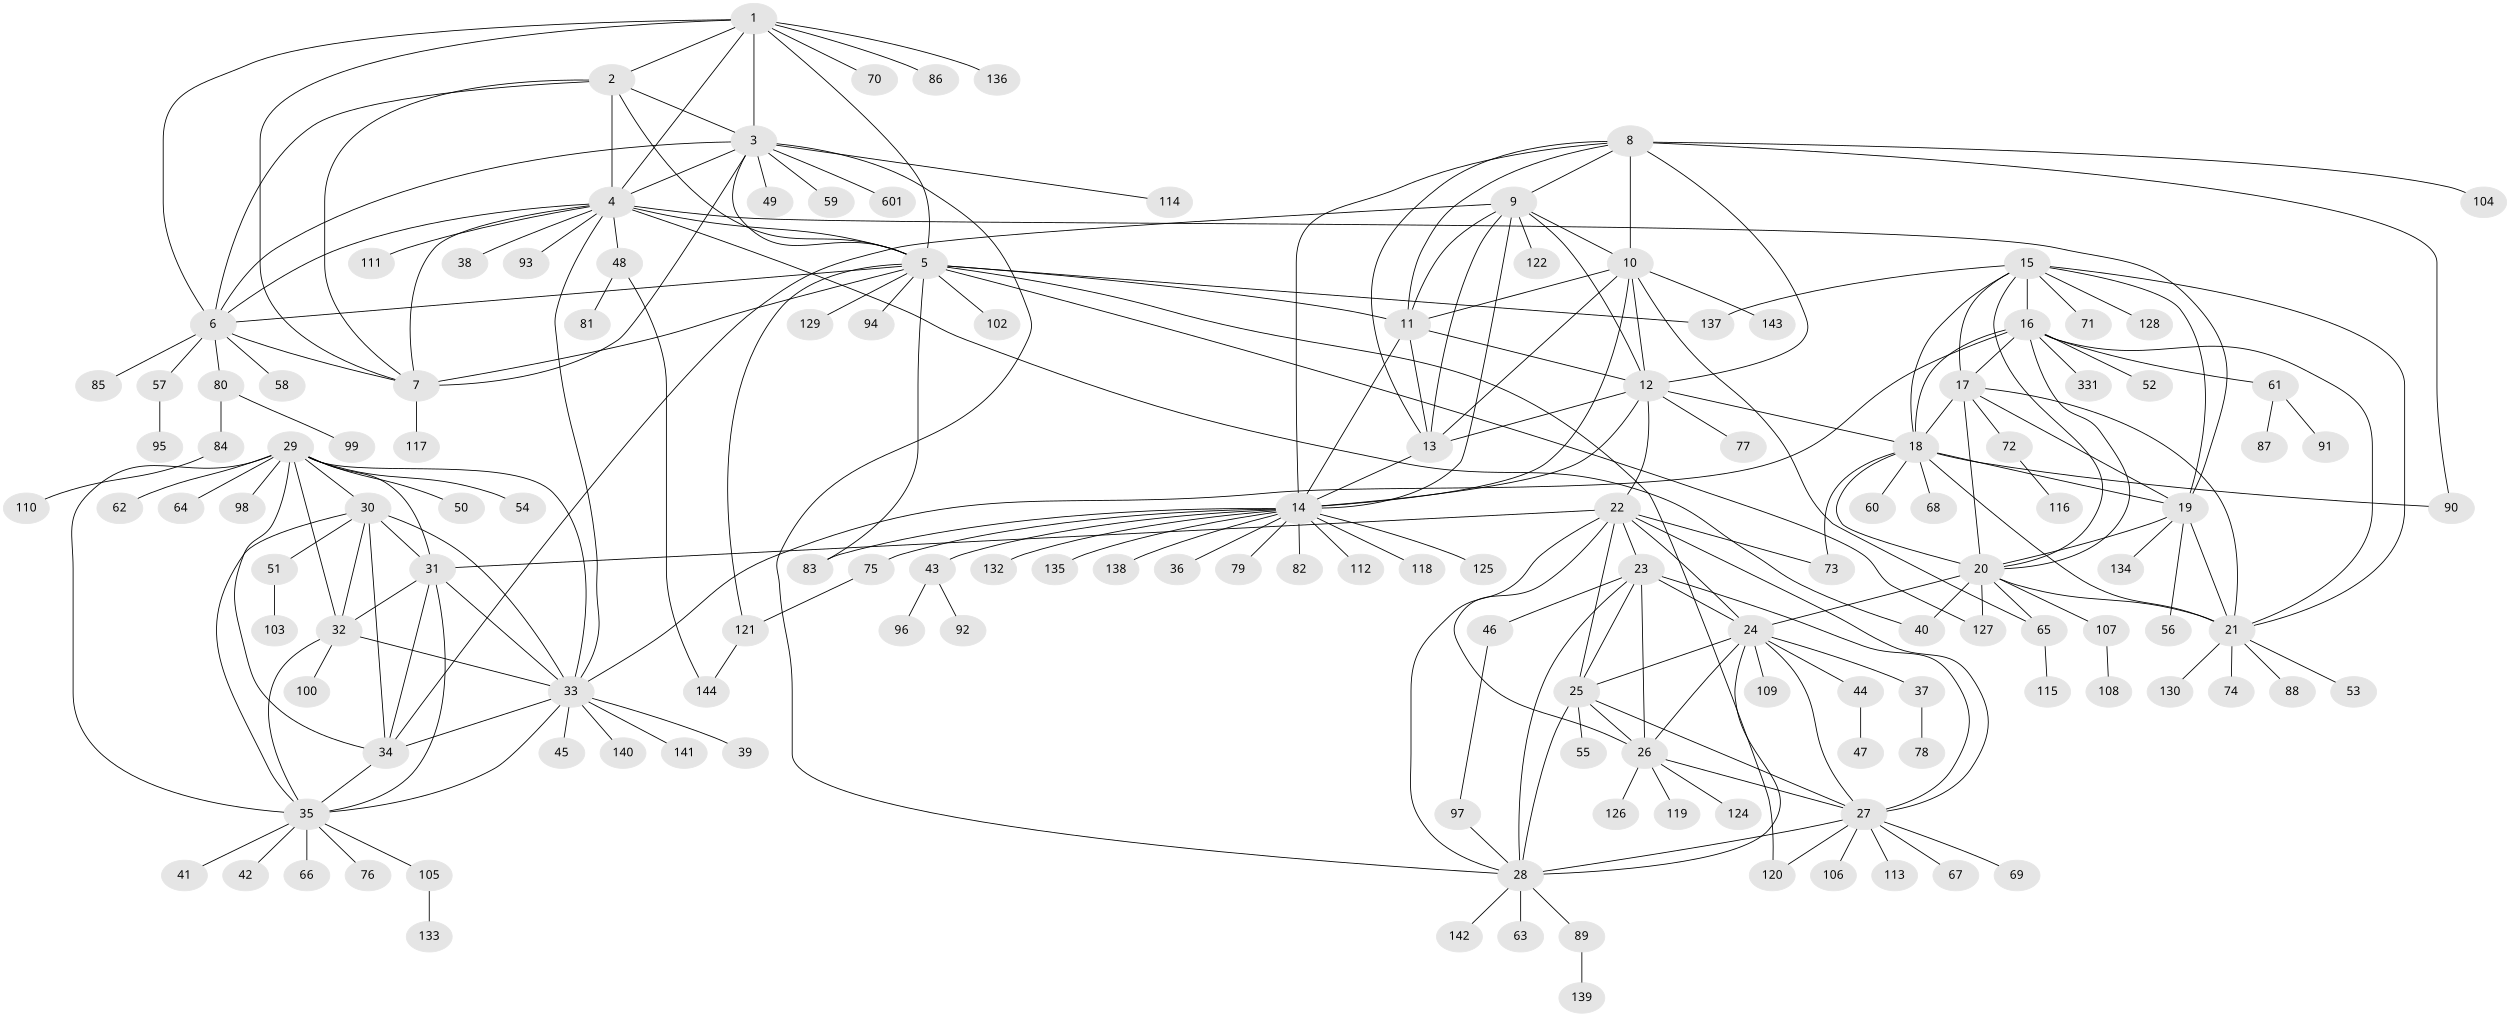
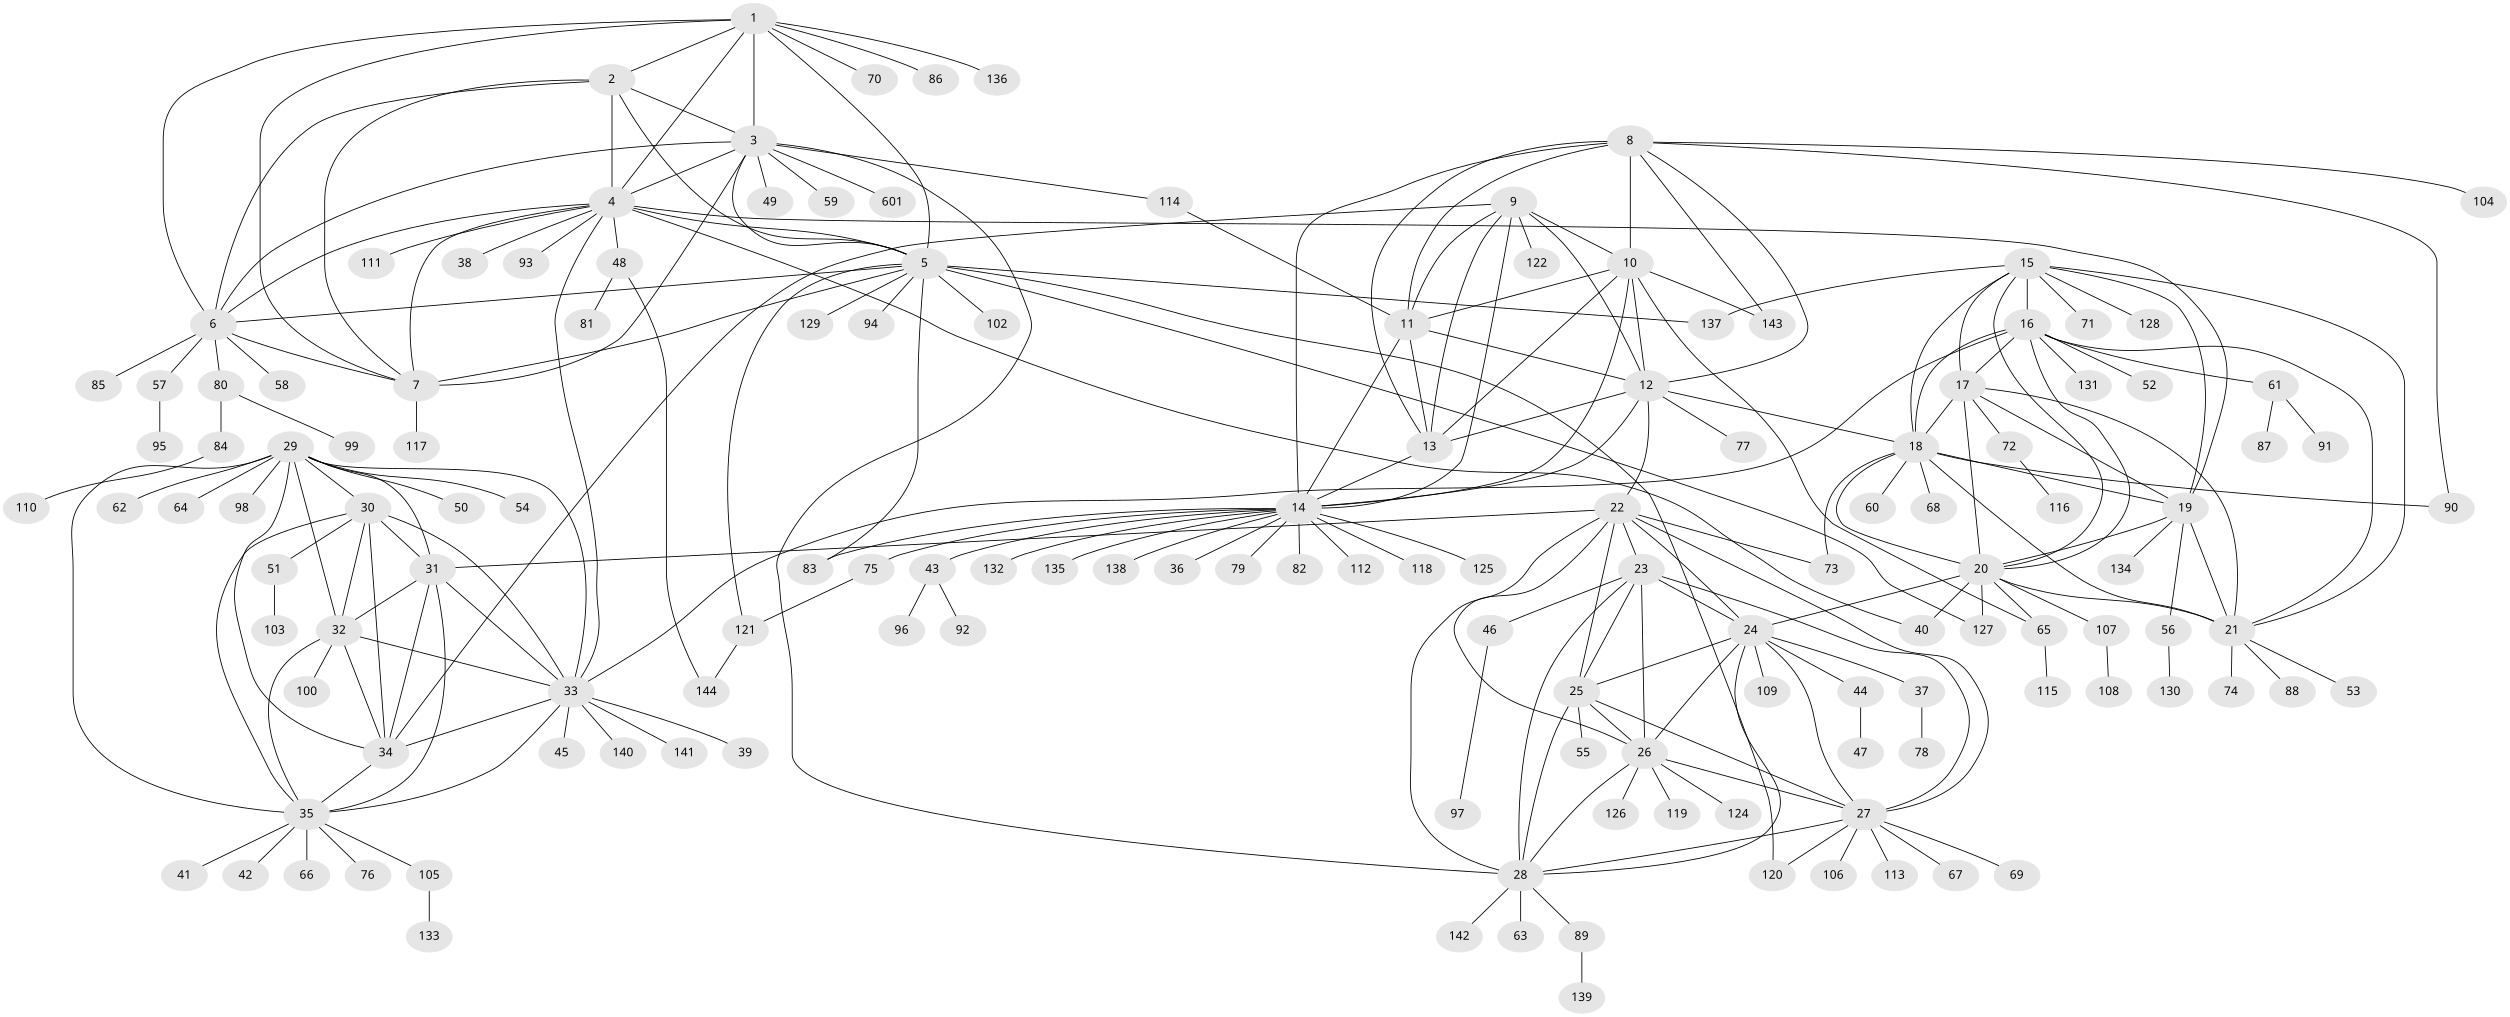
  graph {
    fontname="Noto Sans"
    node [color=gray90 fontname="Noto Sans" style=filled]
    edge [fontname="Noto Sans"]
    1
    2
    3
    4
    5
    6
    7
    70
    86
    136
    28
    49
    59
    n14 [label=601]
    114
    19
    33
    38
    40
    48
    93
    111
    11
    83
    94
    102
    120
    121
    127
    129
    137
    57
    58
    80
    85
    117
    63
    89
    142
    20
    21
    56
    134
    34
    35
    39
    45
    140
    141
    81
    144
    12
    13
    14
    95
    84
    99
    8
    9
    10
    90
    104
    122
    65
    143
    18
    22
    77
    36
    43
    75
    79
    82
    112
    118
    125
    132
    135
    138
    115
    60
    68
    73
    24
    23
    25
    26
    27
    31
    92
    96
    15
    16
    17
    71
    128
    52
    61
-   131 [label=331]
+   131
    72
    107
    53
    74
    88
    87
    91
    116
    130
    37
    44
    109
    108
    46
    55
    119
    124
    126
    67
    69
    106
    113
    32
    97
    78
    47
    139
    29
    30
    50
    54
    62
    64
    98
    51
    100
    41
    42
    66
    76
    105
    103
    133
    110
    1 -- 2
    1 -- 3
    1 -- 4
    1 -- 5
    1 -- 6
    1 -- 7
    1 -- 70
    1 -- 86
    1 -- 136
    2 -- 3
    2 -- 4
    2 -- 5
    2 -- 6
    2 -- 7
    3 -- 4
    3 -- 5
    3 -- 6
    3 -- 7
    3 -- 28
    3 -- 49
    3 -- 59
    3 -- n14
    3 -- 114
    4 -- 5
    4 -- 6
    4 -- 7
    4 -- 19
    4 -- 33
    4 -- 38
    4 -- 40
    4 -- 48
    4 -- 93
    4 -- 111
    5 -- 6
    5 -- 7
-   5 -- 11
+   114 -- 11
    5 -- 83
    5 -- 94
    5 -- 102
    5 -- 120
    5 -- 121
    5 -- 127
    5 -- 129
    5 -- 137
    6 -- 7
    6 -- 57
    6 -- 58
    6 -- 80
    6 -- 85
    7 -- 117
    28 -- 63
    28 -- 89
    28 -- 142
    19 -- 20
    19 -- 21
    19 -- 56
    19 -- 134
    33 -- 34
    33 -- 35
    33 -- 39
    33 -- 45
    33 -- 140
    33 -- 141
    48 -- 81
    48 -- 144
    11 -- 12
    11 -- 13
    11 -- 14
    121 -- 144
    57 -- 95
    80 -- 84
    80 -- 99
    89 -- 139
    20 -- 40
    20 -- 127
    20 -- 21
    20 -- 65
    20 -- 24
    20 -- 107
    21 -- 53
    21 -- 74
    21 -- 88
-   21 -- 130
+   56 -- 130
    34 -- 35
    35 -- 41
    35 -- 42
    35 -- 66
    35 -- 76
    35 -- 105
    12 -- 13
    12 -- 14
    12 -- 18
    12 -- 22
    12 -- 77
    13 -- 14
    14 -- 83
    14 -- 36
    14 -- 43
    14 -- 75
    14 -- 79
    14 -- 82
    14 -- 112
    14 -- 118
    14 -- 125
    14 -- 132
    14 -- 135
    14 -- 138
    84 -- 110
    8 -- 11
    8 -- 12
    8 -- 13
    8 -- 14
-   8 -- 9
+   8 -- 143
    8 -- 10
    8 -- 90
    8 -- 104
    9 -- 11
    9 -- 34
    9 -- 12
    9 -- 13
    9 -- 14
    9 -- 10
    9 -- 122
    10 -- 11
    10 -- 12
    10 -- 13
    10 -- 14
    10 -- 65
    10 -- 143
    65 -- 115
    18 -- 19
    18 -- 20
    18 -- 21
    18 -- 90
    18 -- 60
    18 -- 68
    18 -- 73
    22 -- 28
    22 -- 73
    22 -- 24
    22 -- 23
    22 -- 25
    22 -- 26
    22 -- 27
    22 -- 31
    43 -- 92
    43 -- 96
    75 -- 121
    24 -- 28
    24 -- 25
    24 -- 26
    24 -- 27
    24 -- 37
    24 -- 44
    24 -- 109
    23 -- 28
    23 -- 24
    23 -- 25
    23 -- 26
    23 -- 27
    23 -- 46
    25 -- 28
    25 -- 26
    25 -- 27
    25 -- 55
-   97 -- 28
+   26 -- 28
    26 -- 27
    26 -- 119
    26 -- 124
    26 -- 126
    27 -- 28
    27 -- 120
    27 -- 67
    27 -- 69
    27 -- 106
    27 -- 113
    31 -- 33
    31 -- 34
    31 -- 35
    31 -- 32
    15 -- 19
    15 -- 137
    15 -- 20
    15 -- 21
    15 -- 18
    15 -- 16
    15 -- 17
    15 -- 71
    15 -- 128
    16 -- 33
    16 -- 20
    16 -- 21
    16 -- 18
    16 -- 17
    16 -- 52
    16 -- 61
    16 -- 131
    17 -- 19
    17 -- 20
    17 -- 21
    17 -- 18
    17 -- 72
    61 -- 87
    61 -- 91
    72 -- 116
    107 -- 108
    37 -- 78
    44 -- 47
    46 -- 97
    32 -- 33
+   32 -- 34
    32 -- 35
    32 -- 100
    29 -- 33
    29 -- 34
    29 -- 35
    29 -- 31
    29 -- 32
    29 -- 30
    29 -- 50
    29 -- 54
    29 -- 62
    29 -- 64
    29 -- 98
    30 -- 33
    30 -- 34
    30 -- 35
    30 -- 31
    30 -- 32
    30 -- 51
    51 -- 103
    105 -- 133
  }
